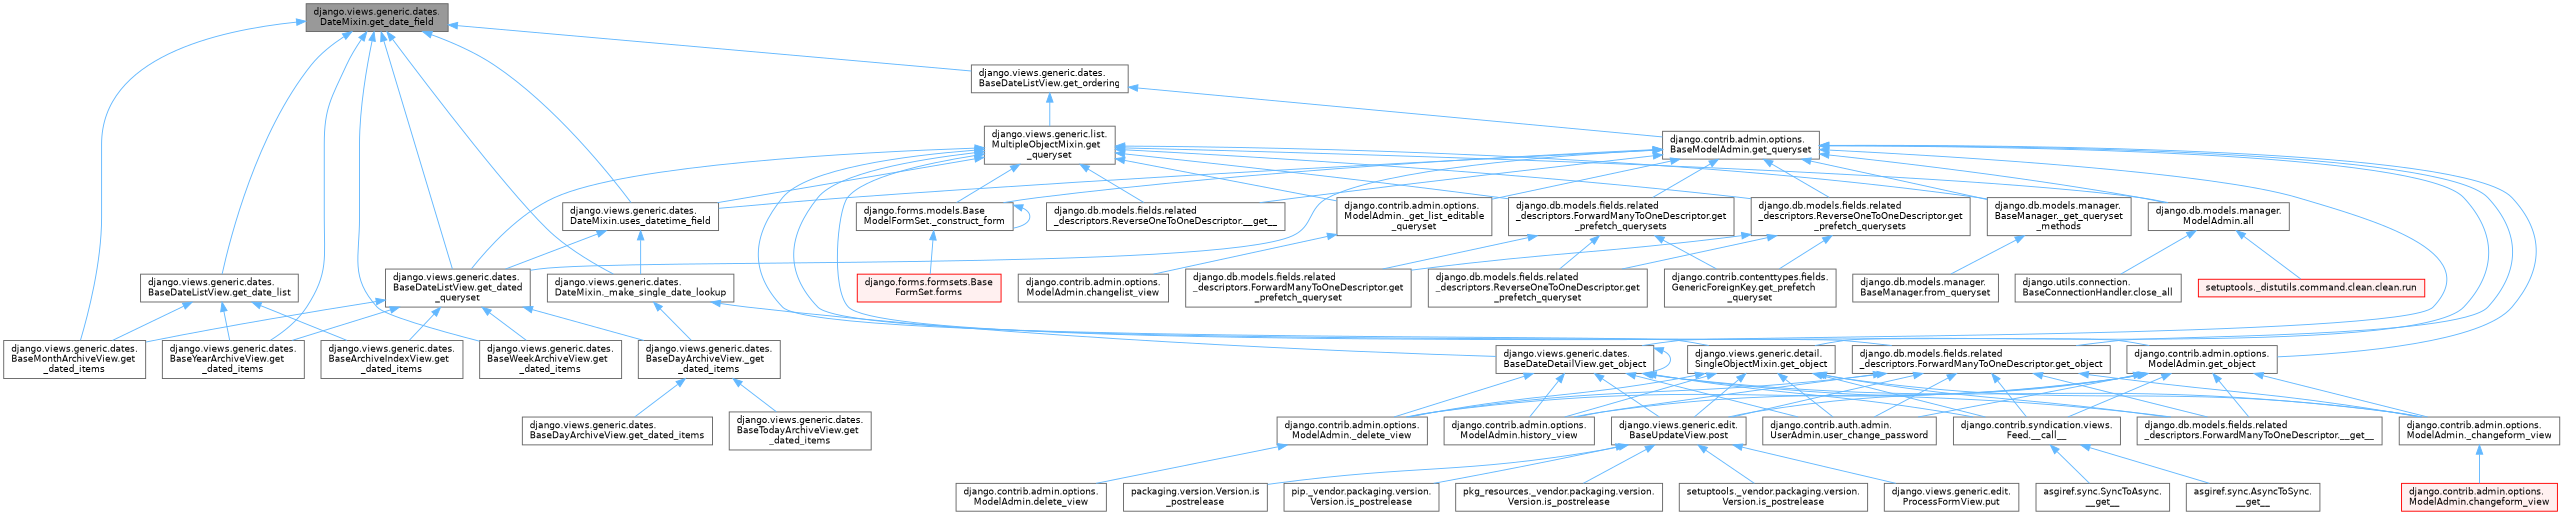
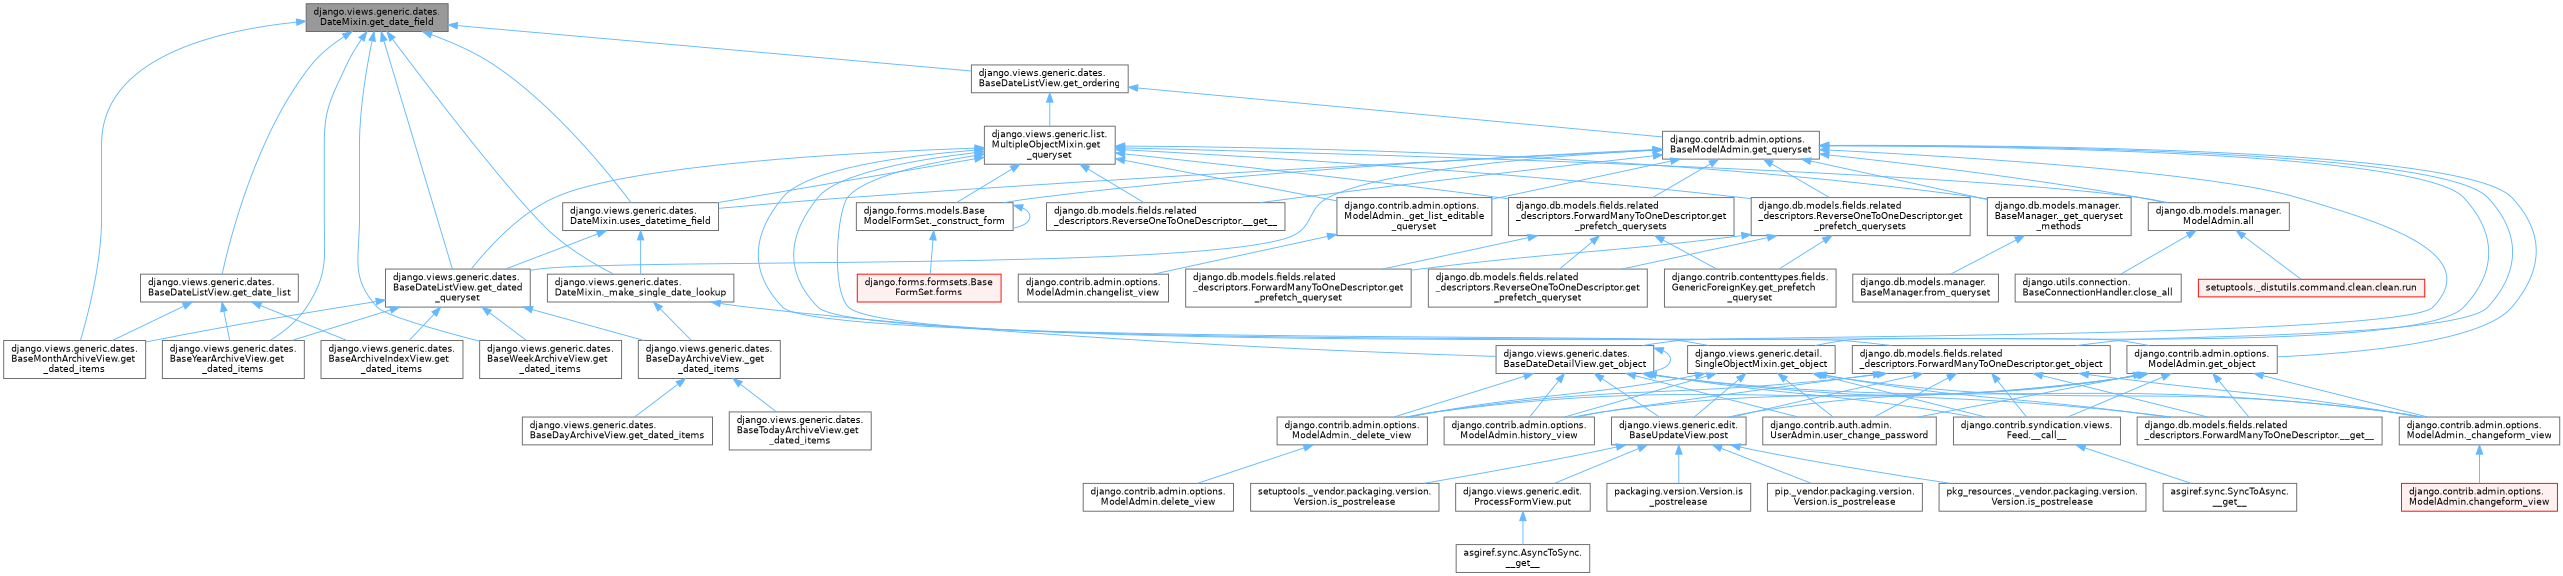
  digraph {
    rankdir=TB
    node [color=grey40 fillcolor=white fontname=Helvetica fontsize=10 shape=box style=filled]
    edge [color=steelblue1 dir=back fontname=Helvetica fontsize=10 labelfontname=Helvetica labelfontsize=10 style=solid]
    n1 [color=gray40 fillcolor=grey60 fontcolor=black height=0.2 label="django.views.generic.dates.\lDateMixin.get_date_field" width=0.4]
    n2 [height=0.2 label="django.views.generic.dates.\lDateMixin._make_single_date_lookup" width=0.4]
    n3 [height=0.2 label="django.views.generic.dates.\lBaseDateListView.get_date_list" width=0.4]
    n4 [height=0.2 label="django.views.generic.dates.\lBaseMonthArchiveView.get\l_dated_items" width=0.4]
    n5 [height=0.2 label="django.views.generic.dates.\lBaseYearArchiveView.get\l_dated_items" width=0.4]
    n6 [height=0.2 label="django.views.generic.dates.\lBaseWeekArchiveView.get\l_dated_items" width=0.4]
    n7 [height=0.2 label="django.views.generic.dates.\lBaseDateListView.get_dated\l_queryset" width=0.4]
    n8 [height=0.2 label="django.views.generic.dates.\lBaseDateListView.get_ordering" width=0.4]
    n9 [height=0.2 label="django.views.generic.dates.\lDateMixin.uses_datetime_field" width=0.4]
    n10 [height=0.2 label="django.views.generic.dates.\lBaseDayArchiveView._get\l_dated_items" width=0.4]
    n11 [height=0.2 label="django.views.generic.dates.\lBaseDateDetailView.get_object" width=0.4]
    n12 [height=0.2 label="django.views.generic.dates.\lBaseArchiveIndexView.get\l_dated_items" width=0.4]
    n13 [height=0.2 label="django.contrib.admin.options.\lBaseModelAdmin.get_queryset" width=0.4]
    n14 [height=0.2 label="django.views.generic.list.\lMultipleObjectMixin.get\l_queryset" width=0.4]
    n15 [height=0.2 label="django.views.generic.dates.\lBaseDayArchiveView.get_dated_items" width=0.4]
    n16 [height=0.2 label="django.views.generic.dates.\lBaseTodayArchiveView.get\l_dated_items" width=0.4]
    n17 [height=0.2 label="django.contrib.syndication.views.\lFeed.__call__" width=0.4]
    n18 [height=0.2 label="django.db.models.fields.related\l_descriptors.ForwardManyToOneDescriptor.__get__" width=0.4]
    n19 [height=0.2 label="django.contrib.admin.options.\lModelAdmin._changeform_view" width=0.4]
    n20 [height=0.2 label="django.contrib.admin.options.\lModelAdmin._delete_view" width=0.4]
    n21 [height=0.2 label="django.contrib.admin.options.\lModelAdmin.history_view" width=0.4]
    n22 [height=0.2 label="django.views.generic.edit.\lBaseUpdateView.post" width=0.4]
    n23 [height=0.2 label="django.contrib.auth.admin.\lUserAdmin.user_change_password" width=0.4]
    n24 [height=0.2 label="asgiref.sync.AsyncToSync.\l__get__" width=0.4]
    n25 [height=0.2 label="asgiref.sync.SyncToAsync.\l__get__" width=0.4]
    n26 [color=red fillcolor="#FFF0F0" height=0.2 label="django.contrib.admin.options.\lModelAdmin.changeform_view" width=0.4]
    n27 [height=0.2 label="django.contrib.admin.options.\lModelAdmin.delete_view" width=0.4]
    n28 [height=0.2 label="packaging.version.Version.is\l_postrelease" width=0.4]
    n29 [height=0.2 label="pip._vendor.packaging.version.\lVersion.is_postrelease" width=0.4]
    n30 [height=0.2 label="pkg_resources._vendor.packaging.version.\lVersion.is_postrelease" width=0.4]
    n31 [height=0.2 label="setuptools._vendor.packaging.version.\lVersion.is_postrelease" width=0.4]
    n32 [height=0.2 label="django.views.generic.edit.\lProcessFormView.put" width=0.4]
    n33 [height=0.2 label="django.db.models.fields.related\l_descriptors.ReverseOneToOneDescriptor.__get__" width=0.4]
    n34 [height=0.2 label="django.forms.models.Base\lModelFormSet._construct_form" width=0.4]
    n35 [height=0.2 label="django.contrib.admin.options.\lModelAdmin._get_list_editable\l_queryset" width=0.4]
    n36 [height=0.2 label="django.db.models.manager.\lBaseManager._get_queryset\l_methods" width=0.4]
    n37 [height=0.2 label="django.db.models.manager.\lModelAdmin.all" width=0.4]
    n38 [height=0.2 label="django.contrib.admin.options.\lModelAdmin.get_object" width=0.4]
    n39 [height=0.2 label="django.db.models.fields.related\l_descriptors.ForwardManyToOneDescriptor.get_object" width=0.4]
    n40 [height=0.2 label="django.views.generic.detail.\lSingleObjectMixin.get_object" width=0.4]
    n41 [height=0.2 label="django.db.models.fields.related\l_descriptors.ForwardManyToOneDescriptor.get\l_prefetch_querysets" width=0.4]
    n42 [height=0.2 label="django.db.models.fields.related\l_descriptors.ReverseOneToOneDescriptor.get\l_prefetch_querysets" width=0.4]
    n43 [color=red fillcolor="#FFF0F0" height=0.2 label="django.forms.formsets.Base\lFormSet.forms" width=0.4]
    n44 [height=0.2 label="django.contrib.admin.options.\lModelAdmin.changelist_view" width=0.4]
    n45 [height=0.2 label="django.db.models.manager.\lBaseManager.from_queryset" width=0.4]
    n46 [height=0.2 label="django.utils.connection.\lBaseConnectionHandler.close_all" width=0.4]
    n47 [color=red fillcolor="#FFF0F0" height=0.2 label="setuptools._distutils.command.clean.clean.run" width=0.4]
    n48 [height=0.2 label="django.contrib.contenttypes.fields.\lGenericForeignKey.get_prefetch\l_queryset" width=0.4]
    n49 [height=0.2 label="django.db.models.fields.related\l_descriptors.ForwardManyToOneDescriptor.get\l_prefetch_queryset" width=0.4]
    n50 [height=0.2 label="django.db.models.fields.related\l_descriptors.ReverseOneToOneDescriptor.get\l_prefetch_queryset" width=0.4]
    n1 -> n2
    n1 -> n3
    n1 -> n4
    n1 -> n5
    n1 -> n6
    n1 -> n7
    n1 -> n8
    n1 -> n9
    n2 -> n10
    n2 -> n11
    n3 -> n4
    n3 -> n5
    n3 -> n12
    n7 -> n4
    n7 -> n5
    n7 -> n6
    n7 -> n10
    n7 -> n12
    n8 -> n13
    n8 -> n14
    n9 -> n2
    n9 -> n7
    n10 -> n15
    n10 -> n16
    n11 -> n11
    n11 -> n17
    n11 -> n18
    n11 -> n19
    n11 -> n20
    n11 -> n21
    n11 -> n22
    n11 -> n23
    n13 -> n7
    n13 -> n9
    n13 -> n11
    n13 -> n33
    n13 -> n34
    n13 -> n35
    n13 -> n36
    n13 -> n37
    n13 -> n38
    n13 -> n39
    n13 -> n40
    n13 -> n41
    n13 -> n42
    n14 -> n7
    n14 -> n9
    n14 -> n33
    n14 -> n34
    n14 -> n35
    n14 -> n36
    n14 -> n37
    n14 -> n38
    n14 -> n39
    n14 -> n40
    n14 -> n41
    n14 -> n42
-   n17 -> n24
+   n32 -> n24
    n17 -> n25
    n19 -> n26
    n20 -> n27
    n22 -> n28
    n22 -> n29
    n22 -> n30
    n22 -> n31
    n22 -> n32
    n34 -> n34
    n34 -> n43
    n35 -> n44
    n36 -> n45
    n37 -> n46
    n37 -> n47
    n38 -> n17
    n38 -> n18
    n38 -> n19
    n38 -> n20
    n38 -> n21
    n38 -> n22
    n38 -> n23
    n39 -> n17
    n39 -> n18
    n39 -> n19
    n39 -> n20
    n39 -> n21
    n39 -> n22
    n39 -> n23
    n40 -> n17
    n40 -> n18
    n40 -> n19
    n40 -> n20
    n40 -> n21
    n40 -> n22
    n40 -> n23
    n41 -> n48
    n41 -> n49
    n41 -> n50
    n42 -> n48
    n42 -> n49
    n42 -> n50
  }
